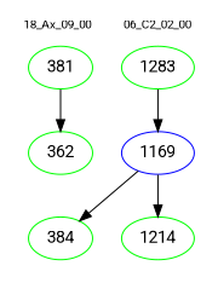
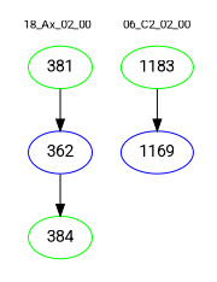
  digraph {
    fontname=Roboto
    node [color=green fontname=Roboto]
    edge [color=black fontname=Roboto]
    n1 [label=381]
-   n2 [label=362]
+   n2 [color=blue label=362]
    n3 [label=384]
-   n4 [label=1283]
+   n4 [label=1183]
    n5 [color=blue label=1169]
-   n6 [label=1214]
    subgraph cluster_1 {
      color=white
      fontsize=10
-     label="18_Ax_09_00"
+     label="18_Ax_02_00"
      n1
      n2
      n3
    }
    subgraph cluster_2 {
      color=white
      fontsize=10
      label="06_C2_02_00"
      n4
      n5
-     n6
    }
    n1 -> n2
-   n5 -> n3
+   n2 -> n3
    n4 -> n5
-   n5 -> n6
  }
